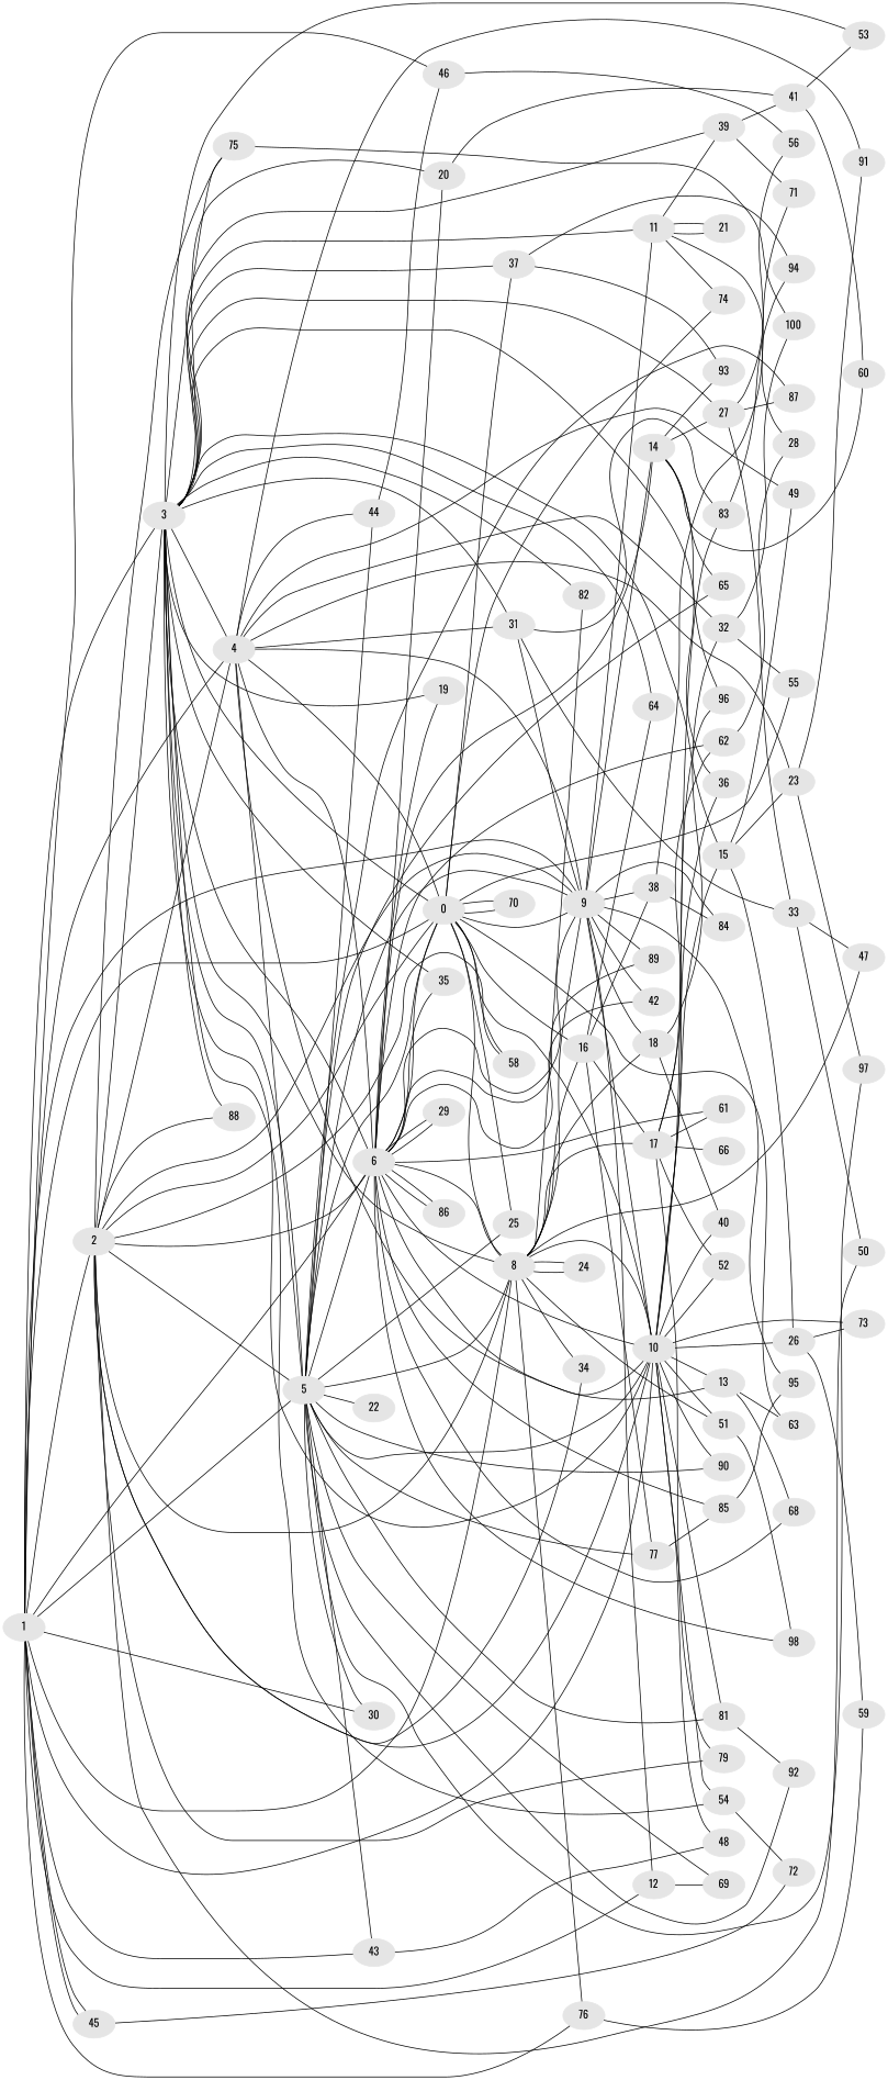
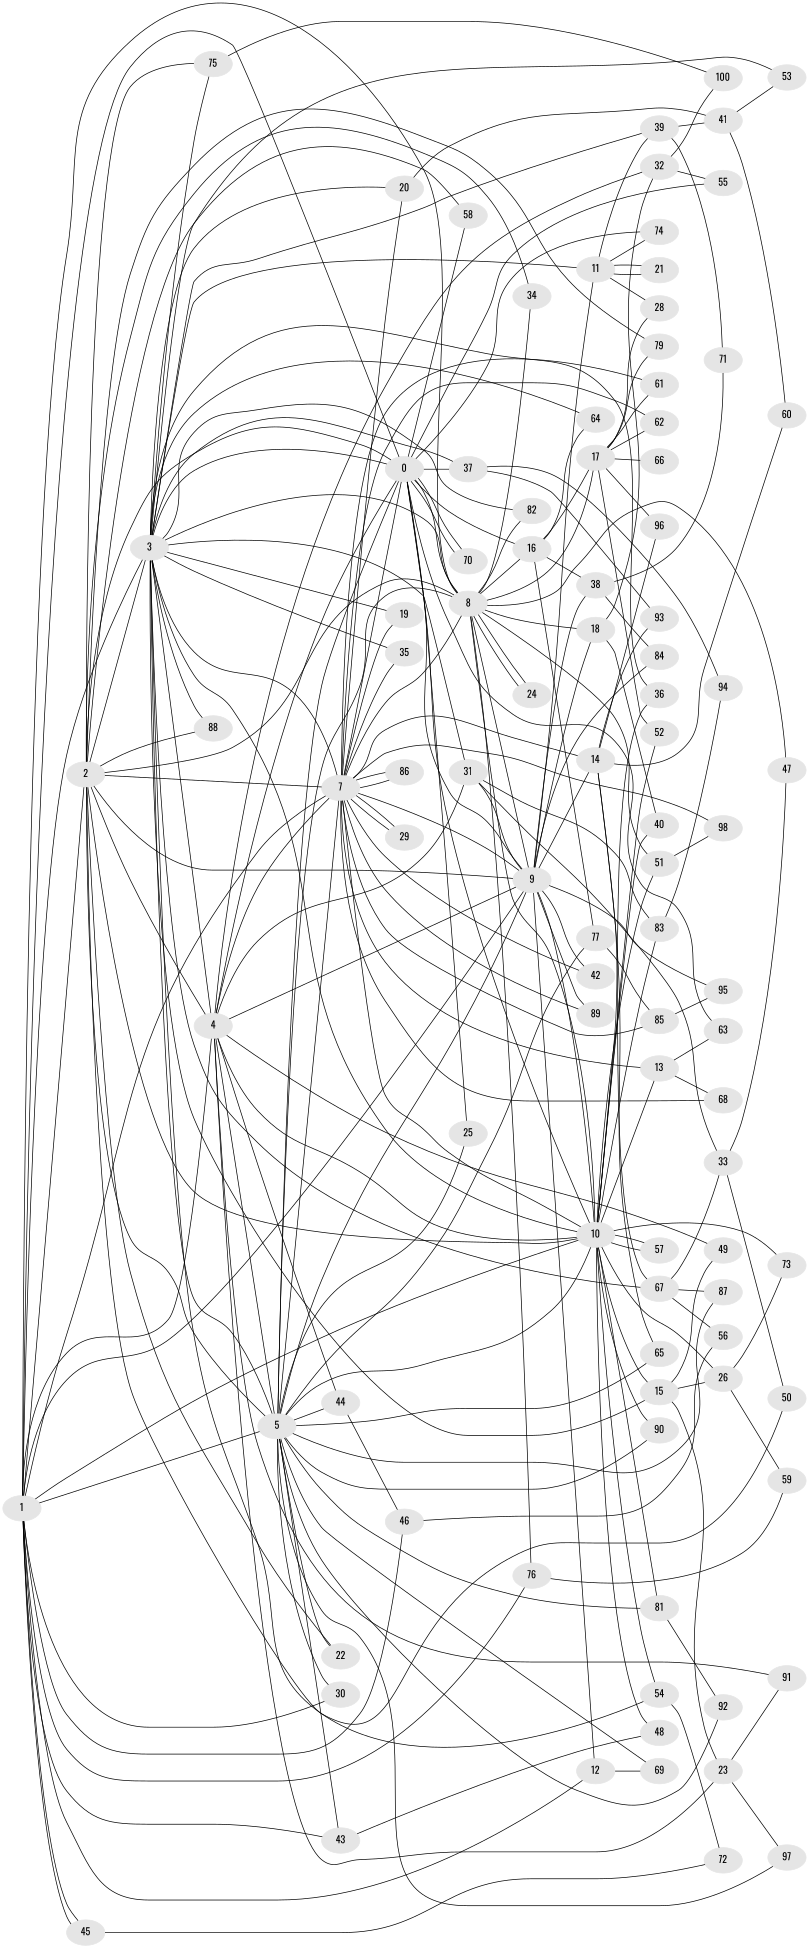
  graph {
    fontname=Oswald
    rankdir=LR
    node [color=gray90 fontname=Oswald style=filled]
    edge [fontname=Oswald]
    1
    2
    3
    4
    5
-   6
+   6 [label=7]
    n7 [label=0]
    8
    9
    10
    12
    30
    43
    45
    46
    76
    22
    34
    50
    58
    75
    79
    88
    11
    15
    19
    20
-   27
+   27 [label=67]
    31
    35
    36
    37
    39
    53
    54
    64
    82
    23
    32
    44
    49
    91
    25
    65
    69
    77
    81
    87
    90
    92
    97
    13
    14
    29
    42
    61
    62
    68
    85
    86
    89
    98
    16
    55
    63
    70
    74
    17
    18
    24
    47
    51
    38
    84
    95
    26
    40
    48
    52
+   57
    73
    83
    72
    56
    59
    100
    21
    28
    41
    33
    93
    94
    71
    60
    96
    66
    1 -- 2
    1 -- 3
    1 -- 4
    1 -- 5
    1 -- 6
    1 -- n7
    1 -- 8
    1 -- 9
    1 -- 10
    1 -- 12
    1 -- 30
    1 -- 43
    1 -- 45
    1 -- 45
    1 -- 46
    1 -- 76
    2 -- 3
    2 -- 4
    2 -- 5
    2 -- 6
    2 -- n7
    2 -- 8
    2 -- 9
    2 -- 10
+   2 -- 22
    2 -- 34
    2 -- 50
    2 -- 58
    2 -- 75
    2 -- 79
    2 -- 88
    3 -- 4
    3 -- 5
    3 -- 6
    3 -- n7
    3 -- 8
    3 -- 10
    3 -- 75
    3 -- 88
    3 -- 11
    3 -- 15
    3 -- 19
    3 -- 20
    3 -- 27
    3 -- 31
    3 -- 35
    3 -- 36
    3 -- 37
    3 -- 39
    3 -- 53
    3 -- 54
    3 -- 64
    3 -- 82
    4 -- 5
    4 -- 6
    4 -- n7
    4 -- 9
    4 -- 10
    4 -- 31
    4 -- 23
    4 -- 32
    4 -- 44
    4 -- 49
    4 -- 91
    5 -- 6
    5 -- n7
    5 -- 8
    5 -- 9
    5 -- 10
    5 -- 30
    5 -- 43
    5 -- 22
    5 -- 44
    5 -- 25
    5 -- 65
    5 -- 69
    5 -- 77
    5 -- 81
    5 -- 87
    5 -- 90
    5 -- 92
    5 -- 97
    6 -- n7
    6 -- 8
    6 -- 9
    6 -- 10
    6 -- 19
    6 -- 20
    6 -- 35
    6 -- 13
    6 -- 14
    6 -- 29
    6 -- 29
    6 -- 42
    6 -- 61
    6 -- 62
    6 -- 68
    6 -- 85
    6 -- 86
    6 -- 86
    6 -- 89
    6 -- 98
    n7 -- 8
    n7 -- 9
    n7 -- 10
    n7 -- 58
    n7 -- 37
    n7 -- 25
    n7 -- 16
    n7 -- 55
    n7 -- 63
    n7 -- 70
    n7 -- 70
    n7 -- 74
    8 -- 9
    8 -- 10
    8 -- 76
    8 -- 34
    8 -- 82
    8 -- 16
    8 -- 17
    8 -- 18
    8 -- 24
    8 -- 24
    8 -- 47
    8 -- 51
    9 -- 10
    9 -- 12
    9 -- 11
    9 -- 14
    9 -- 42
    9 -- 89
    9 -- 18
    9 -- 38
    9 -- 84
    9 -- 95
    10 -- 15
    10 -- 36
    10 -- 54
    10 -- 81
    10 -- 90
    10 -- 13
    10 -- 51
    10 -- 26
    10 -- 40
    10 -- 48
    10 -- 52
+   10 -- 57
+   10 -- 57
    10 -- 73
    10 -- 83
    12 -- 69
    43 -- 48
    45 -- 72
    46 -- 56
    76 -- 59
    75 -- 100
    11 -- 39
    11 -- 74
    11 -- 21
    11 -- 21
    11 -- 28
    15 -- 23
    15 -- 49
    15 -- 26
    20 -- 41
    27 -- 87
    27 -- 56
    27 -- 33
    31 -- 9
    31 -- 83
    31 -- 33
    37 -- 93
    37 -- 94
    39 -- 41
    39 -- 71
    54 -- 72
    23 -- 91
    23 -- 97
    32 -- 55
    32 -- 100
    44 -- 46
    77 -- 85
    81 -- 92
    13 -- 68
    13 -- 63
    14 -- 27
    14 -- 65
    14 -- 93
    14 -- 60
    14 -- 96
    85 -- 95
    16 -- 64
    16 -- 77
    16 -- 17
    16 -- 38
    17 -- 79
    17 -- 61
    17 -- 62
    17 -- 52
-   62 -- 28
+   17 -- 28
    17 -- 96
    17 -- 66
    18 -- 32
    18 -- 40
    51 -- 98
    38 -- 84
    38 -- 71
    26 -- 73
    26 -- 59
    83 -- 94
    41 -- 53
    41 -- 60
    33 -- 50
    33 -- 47
  }
